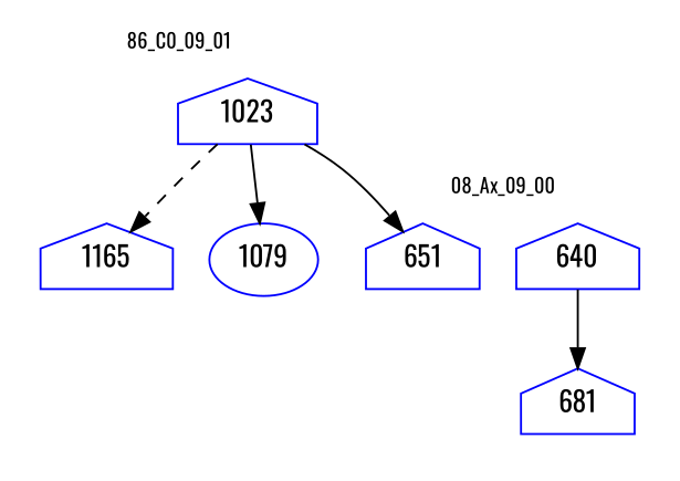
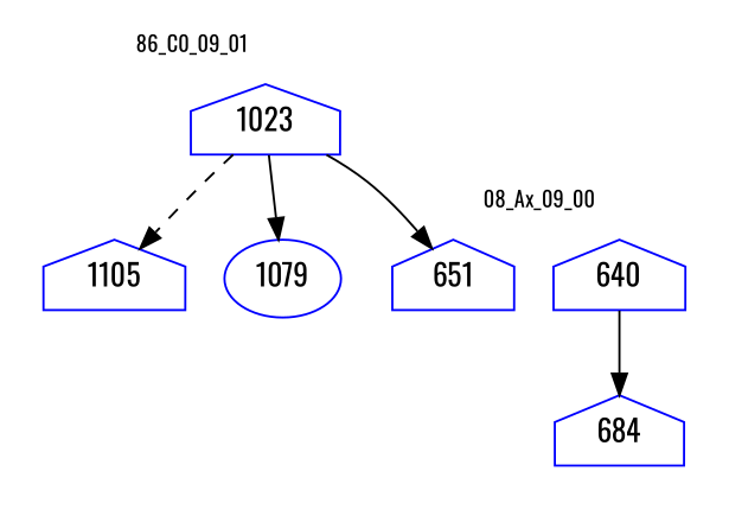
  digraph {
    fontname=Oswald
    node [color=blue fontname=Oswald shape=house]
    edge [color=black fontname=Oswald style=solid]
    n1 [label=640]
    n2 [label=651]
-   n3 [label=681]
+   n3 [label=684]
    n4 [label=1023]
-   n5 [label=1165]
+   n5 [label=1105]
    n6 [label=1079 shape=ellipse]
    subgraph cluster_1 {
      color=white
      fontsize=10
      label="08_Ax_09_00"
      n1
      n2
      n3
    }
    subgraph cluster_2 {
      color=white
      fontsize=10
      label="86_C0_09_01"
      n4
      n5
      n6
    }
    n1 -> n3
    n4 -> n2
    n4 -> n5 [style=dashed]
    n4 -> n6
  }
